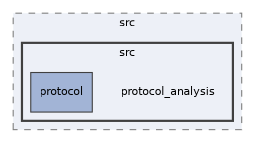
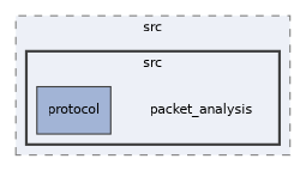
  digraph {
    compound=true
    node [fontname=Helvetica fontsize=10]
-   n1 [label=protocol_analysis shape=plaintext]
+   n1 [label=packet_analysis shape=plaintext]
    n2 [color=grey25 fillcolor="#a2b4d6" label=protocol shape=box style="filled,"]
    subgraph cluster_1 {
      bgcolor="#edf0f7"
      fontname=Helvetica
      fontsize=10
      label=src
      pencolor=grey50
      style="filled,dashed,"
      subgraph cluster_2 {
        bgcolor="#edf0f7"
        fontname=Helvetica
        fontsize=10
        pencolor=grey25
        style="filled,bold,"
        n1
        n2
      }
    }
  }
